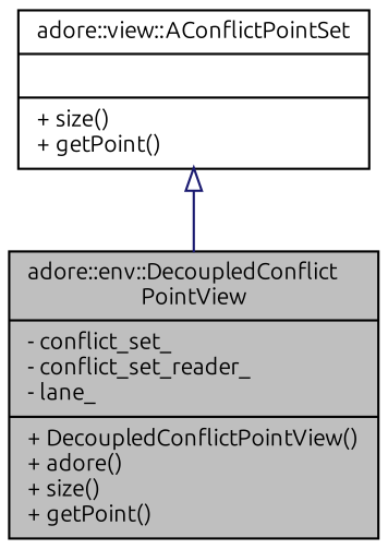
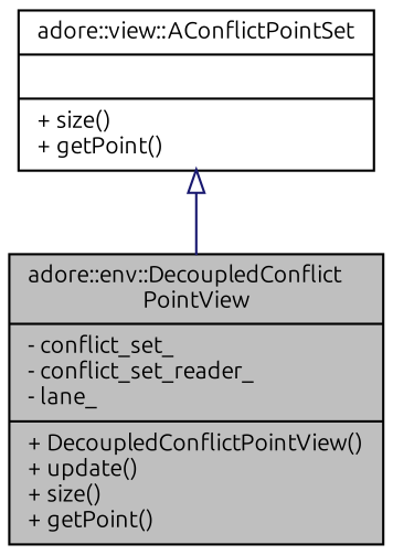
  digraph {
    fontname=Ubuntu
    node [color=black fontname=Ubuntu fontsize=10 shape=record style=filled]
-   n1 [fillcolor=grey75 fontcolor=black height=0.2 label="{adore::env::DecoupledConflict\lPointView\n|- conflict_set_\l- conflict_set_reader_\l- lane_\l|+ DecoupledConflictPointView()\l+ adore()\l+ size()\l+ getPoint()\l}" width=0.4]
+   n1 [fillcolor=grey75 fontcolor=black height=0.2 label="{adore::env::DecoupledConflict\lPointView\n|- conflict_set_\l- conflict_set_reader_\l- lane_\l|+ DecoupledConflictPointView()\l+ update()\l+ size()\l+ getPoint()\l}" width=0.4]
    n2 [fillcolor=white height=0.2 label="{adore::view::AConflictPointSet\n||+ size()\l+ getPoint()\l}" width=0.4]
    n2 -> n1 [arrowtail=onormal color=midnightblue dir=back fontname=Ubuntu fontsize=10 labelfontname=Helvetica labelfontsize=10 style=solid]
  }
